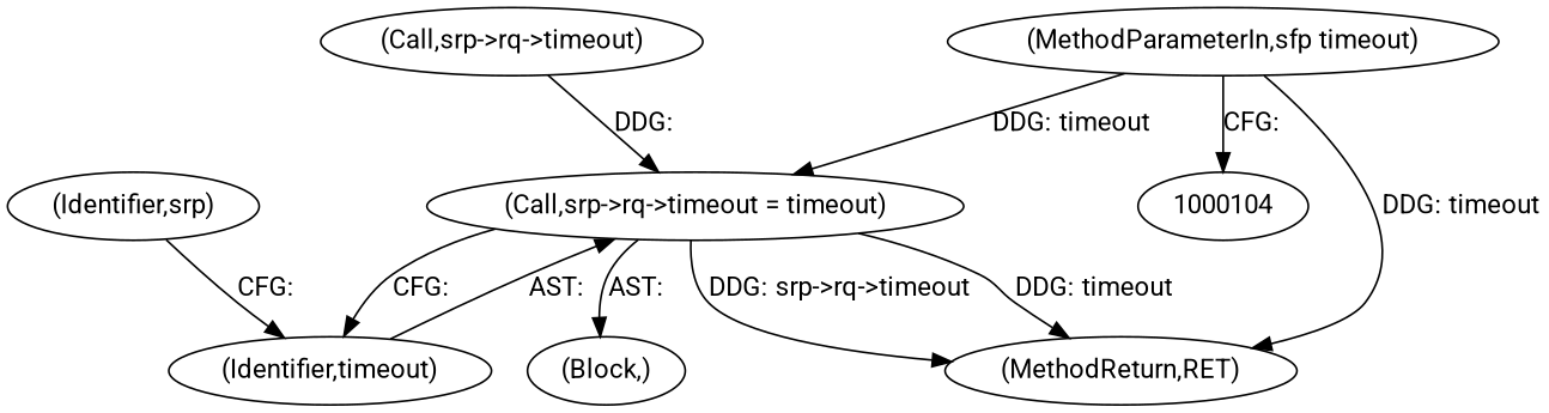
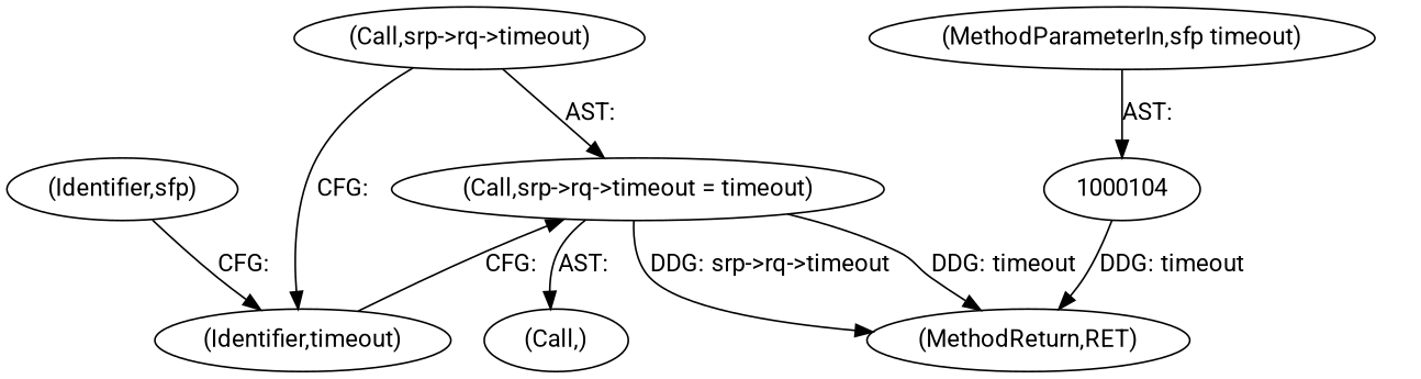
  digraph {
    fontname=Roboto
    node [fontname=Roboto]
    edge [fontname=Roboto]
    n1 [label="(Call,srp->rq->timeout = timeout)"]
-   n2 [label="(Block,)"]
+   n2 [label="(Call,)"]
    n3 [label="(Identifier,timeout)"]
    n4 [label="(MethodReturn,RET)"]
    n5 [label="(MethodParameterIn,sfp timeout)"]
    1000104
-   n7 [label="(Identifier,srp)"]
+   n7 [label="(Identifier,sfp)"]
    n8 [label="(Call,srp->rq->timeout)"]
    n1 -> n2 [label="AST: "]
-   n1 -> n3 [label="CFG: "]
+   n8 -> n3 [label="CFG: "]
    n1 -> n4 [label="DDG: timeout"]
    n1 -> n4 [label="DDG: srp->rq->timeout"]
-   n3 -> n1 [label="AST: "]
-   n5 -> n1 [label="DDG: timeout"]
-   n5 -> n4 [label="DDG: timeout"]
-   n5 -> 1000104 [label="CFG: "]
+   n3 -> n1 [label="CFG: "]
+   1000104 -> n4 [label="DDG: timeout"]
+   n5 -> 1000104 [label="AST: "]
    n7 -> n3 [label="CFG: "]
-   n8 -> n1 [label="DDG: "]
+   n8 -> n1 [label="AST: "]
  }
